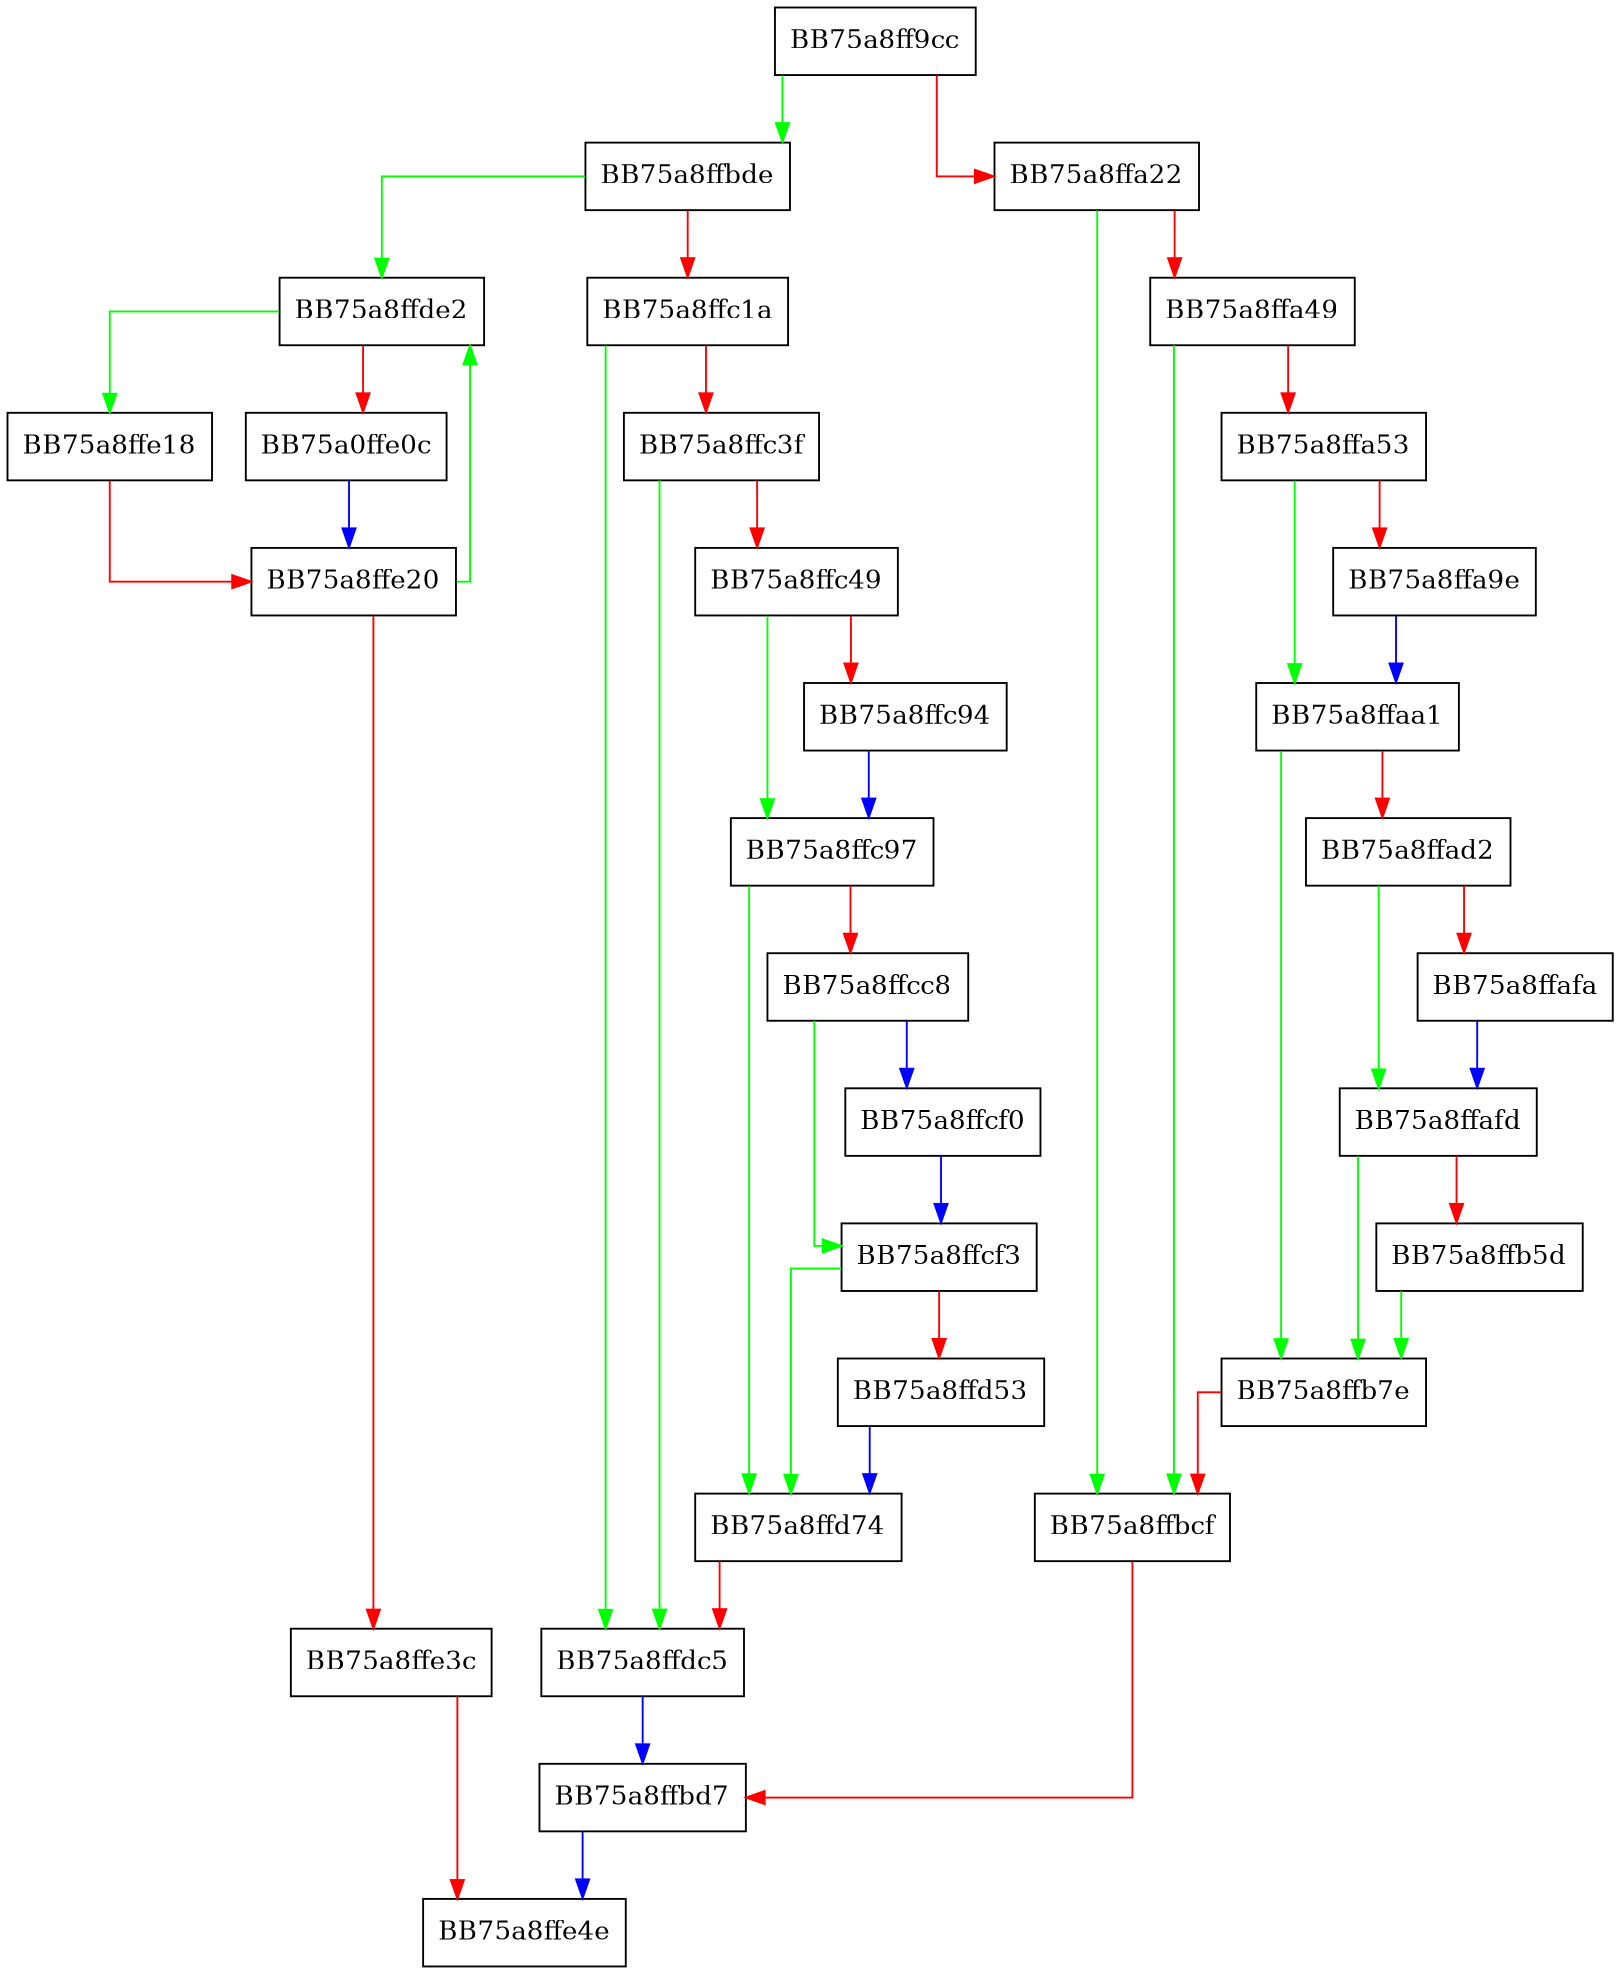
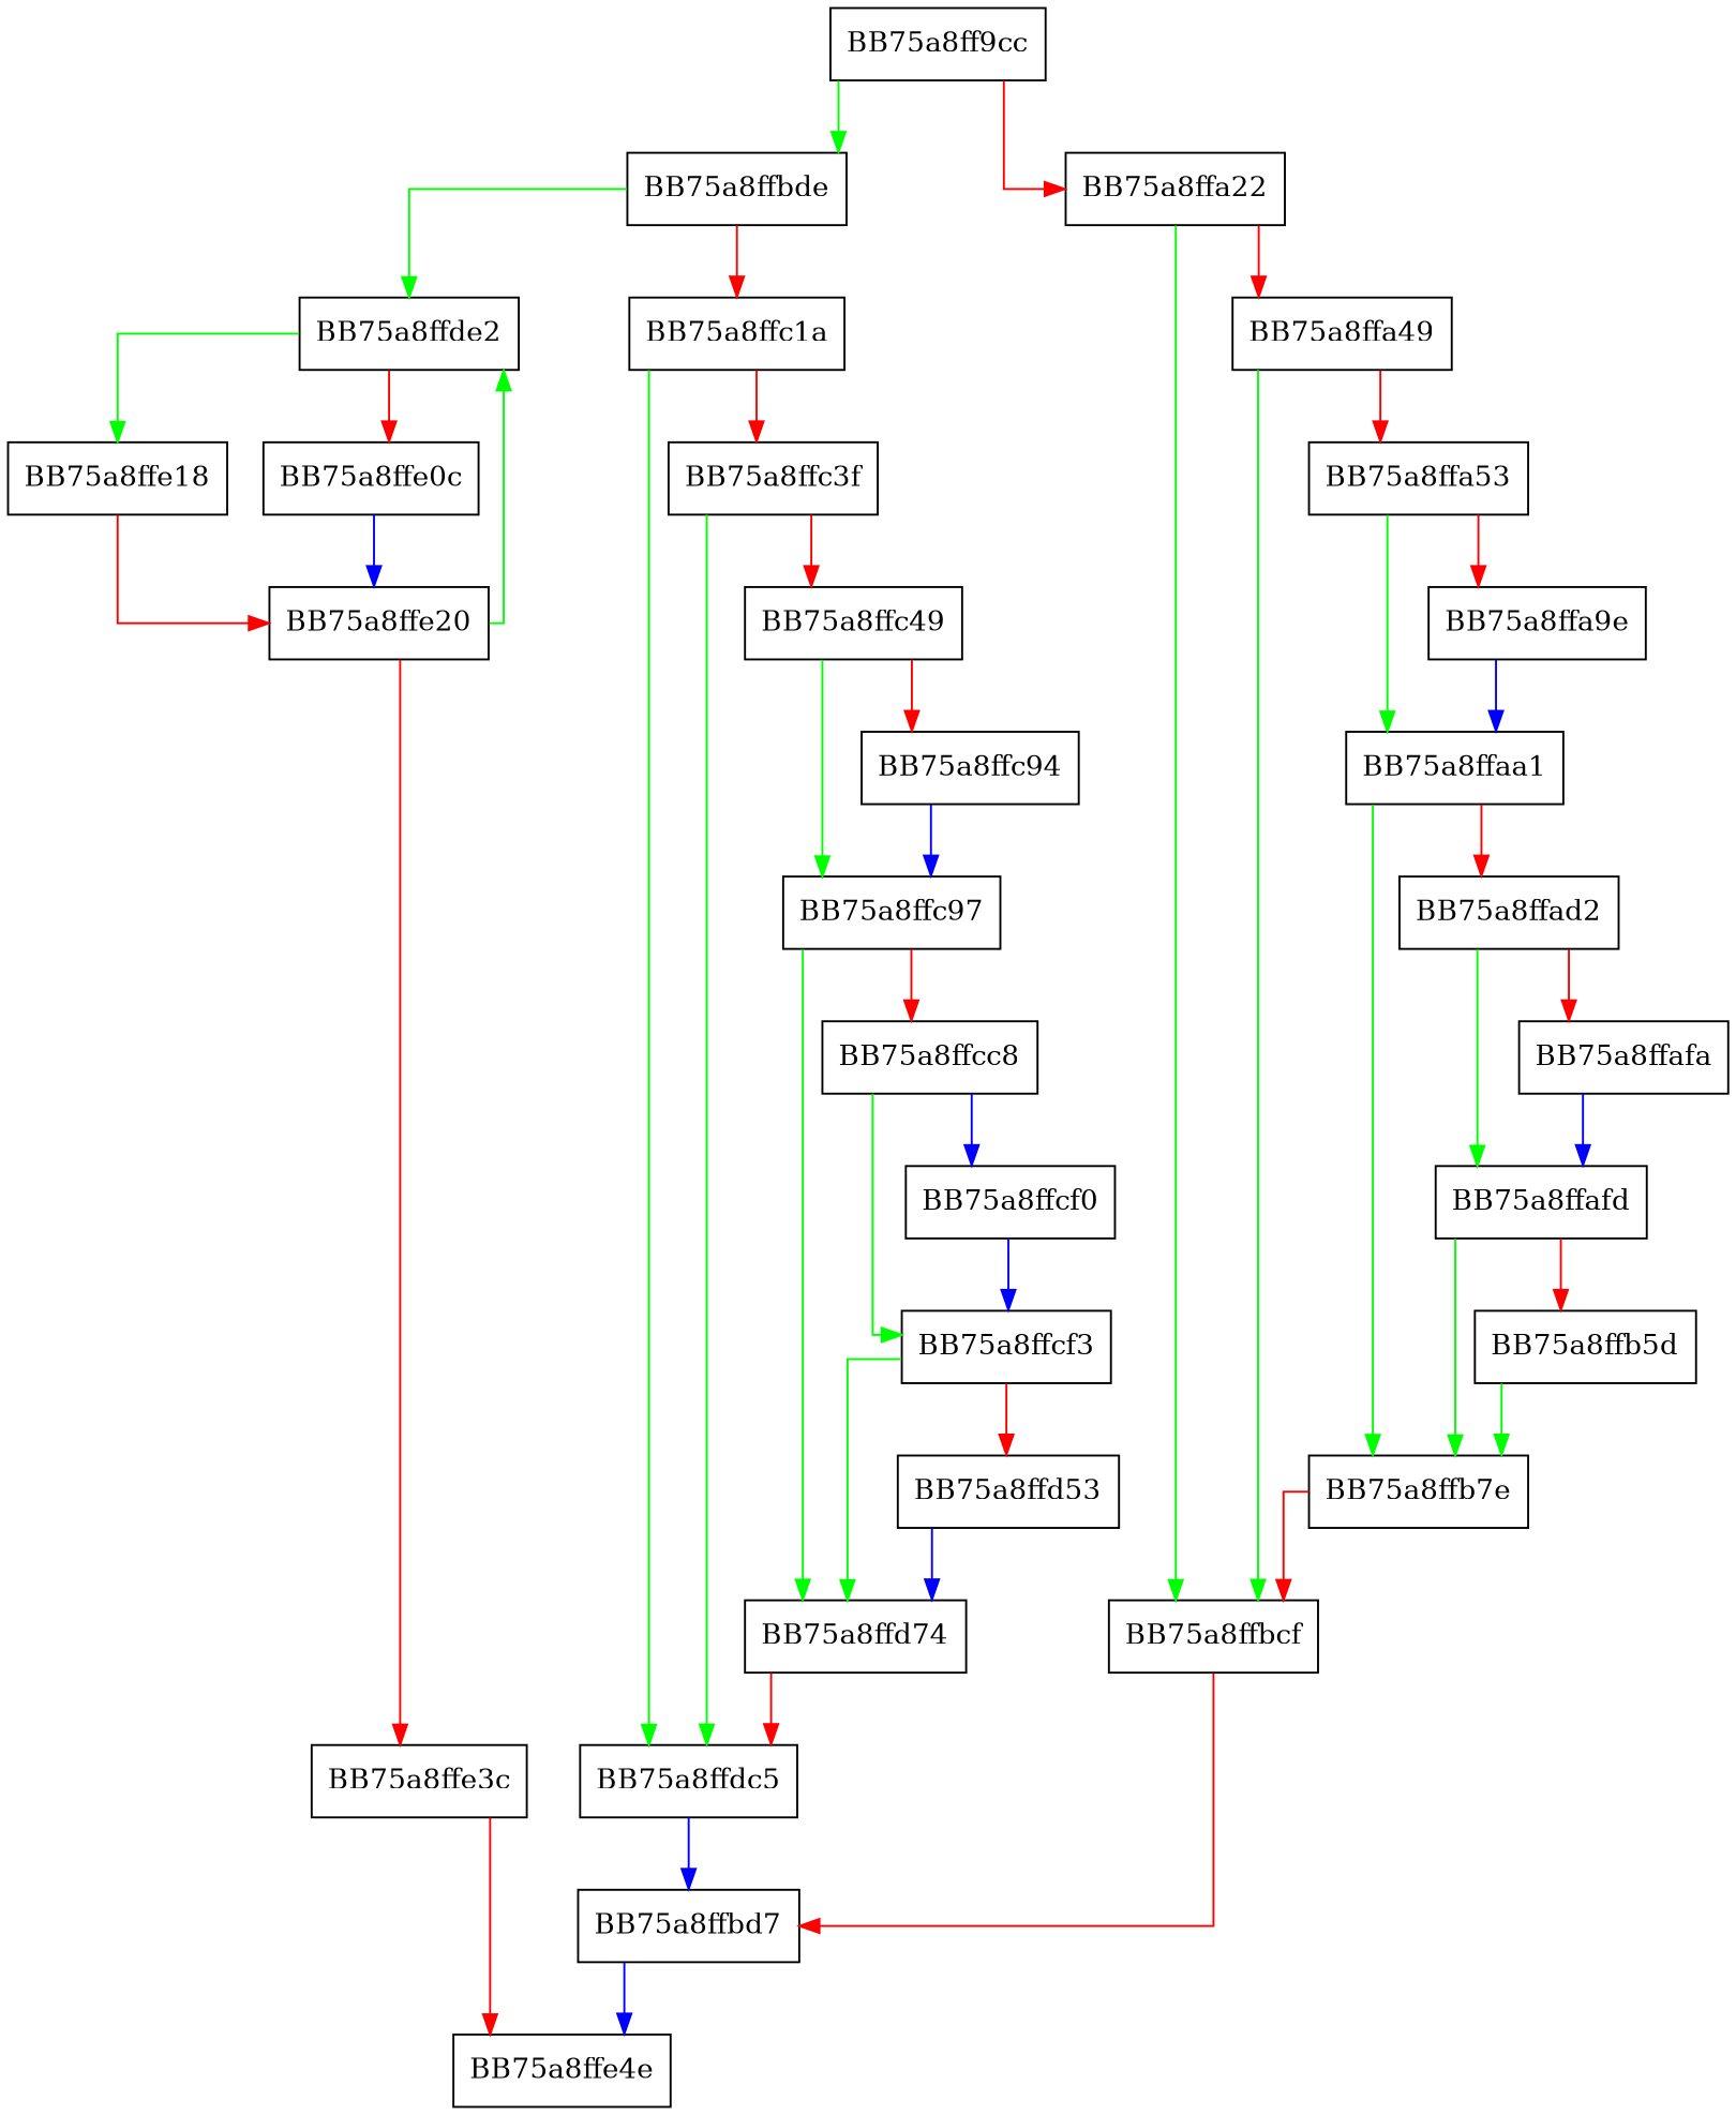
  digraph {
    splines=ortho
    node [shape=box]
    edge [color=red]
    BB75a8ff9cc
    BB75a8ffbde
    BB75a8ffa22
    BB75a8ffde2
    BB75a8ffc1a
    BB75a8ffbcf
    BB75a8ffa49
    BB75a8ffe18
-   BB75a8ffe0c [label=BB75a0ffe0c]
+   BB75a8ffe0c
    BB75a8ffdc5
    BB75a8ffc3f
    BB75a8ffbd7
    BB75a8ffa53
    BB75a8ffe4e
    BB75a8ffaa1
    BB75a8ffa9e
    BB75a8ffb7e
    BB75a8ffad2
    BB75a8ffafd
    BB75a8ffafa
    BB75a8ffb5d
    BB75a8ffe20
    BB75a8ffc49
    BB75a8ffc97
    BB75a8ffc94
    BB75a8ffd74
    BB75a8ffcc8
    BB75a8ffcf3
    BB75a8ffcf0
    BB75a8ffd53
    BB75a8ffe3c
    BB75a8ff9cc -> BB75a8ffbde [color=green]
    BB75a8ff9cc -> BB75a8ffa22
    BB75a8ffbde -> BB75a8ffde2 [color=green]
    BB75a8ffbde -> BB75a8ffc1a
    BB75a8ffa22 -> BB75a8ffbcf [color=green]
    BB75a8ffa22 -> BB75a8ffa49
    BB75a8ffde2 -> BB75a8ffe18 [color=green]
    BB75a8ffde2 -> BB75a8ffe0c
    BB75a8ffc1a -> BB75a8ffdc5 [color=green]
    BB75a8ffc1a -> BB75a8ffc3f
    BB75a8ffbcf -> BB75a8ffbd7
    BB75a8ffa49 -> BB75a8ffbcf [color=green]
    BB75a8ffa49 -> BB75a8ffa53
    BB75a8ffe18 -> BB75a8ffe20
    BB75a8ffe0c -> BB75a8ffe20 [color=blue]
    BB75a8ffdc5 -> BB75a8ffbd7 [color=blue]
    BB75a8ffc3f -> BB75a8ffdc5 [color=green]
    BB75a8ffc3f -> BB75a8ffc49
    BB75a8ffbd7 -> BB75a8ffe4e [color=blue]
    BB75a8ffa53 -> BB75a8ffaa1 [color=green]
    BB75a8ffa53 -> BB75a8ffa9e
    BB75a8ffaa1 -> BB75a8ffb7e [color=green]
    BB75a8ffaa1 -> BB75a8ffad2
    BB75a8ffa9e -> BB75a8ffaa1 [color=blue]
    BB75a8ffb7e -> BB75a8ffbcf
    BB75a8ffad2 -> BB75a8ffafd [color=green]
    BB75a8ffad2 -> BB75a8ffafa
    BB75a8ffafd -> BB75a8ffb7e [color=green]
    BB75a8ffafd -> BB75a8ffb5d
    BB75a8ffafa -> BB75a8ffafd [color=blue]
    BB75a8ffb5d -> BB75a8ffb7e [color=green]
    BB75a8ffe20 -> BB75a8ffde2 [color=green]
    BB75a8ffe20 -> BB75a8ffe3c
    BB75a8ffc49 -> BB75a8ffc97 [color=green]
    BB75a8ffc49 -> BB75a8ffc94
    BB75a8ffc97 -> BB75a8ffd74 [color=green]
    BB75a8ffc97 -> BB75a8ffcc8
    BB75a8ffc94 -> BB75a8ffc97 [color=blue]
    BB75a8ffd74 -> BB75a8ffdc5
    BB75a8ffcc8 -> BB75a8ffcf3 [color=green]
    BB75a8ffcc8 -> BB75a8ffcf0 [color=blue]
    BB75a8ffcf3 -> BB75a8ffd74 [color=green]
    BB75a8ffcf3 -> BB75a8ffd53
    BB75a8ffcf0 -> BB75a8ffcf3 [color=blue]
    BB75a8ffd53 -> BB75a8ffd74 [color=blue]
    BB75a8ffe3c -> BB75a8ffe4e
  }
